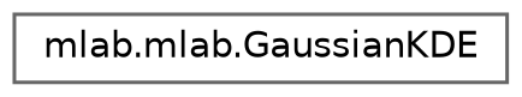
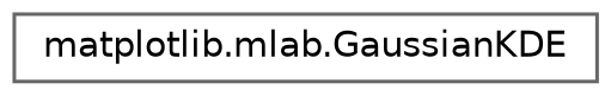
  digraph {
    rankdir=LR
-   n1 [color=grey40 fillcolor=white fontname=Helvetica fontsize=10 height=0.2 label="mlab.mlab.GaussianKDE" shape=box style=filled width=0.4]
+   n1 [color=grey40 fillcolor=white fontname=Helvetica fontsize=10 height=0.2 label="matplotlib.mlab.GaussianKDE" shape=box style=filled width=0.4]
  }
